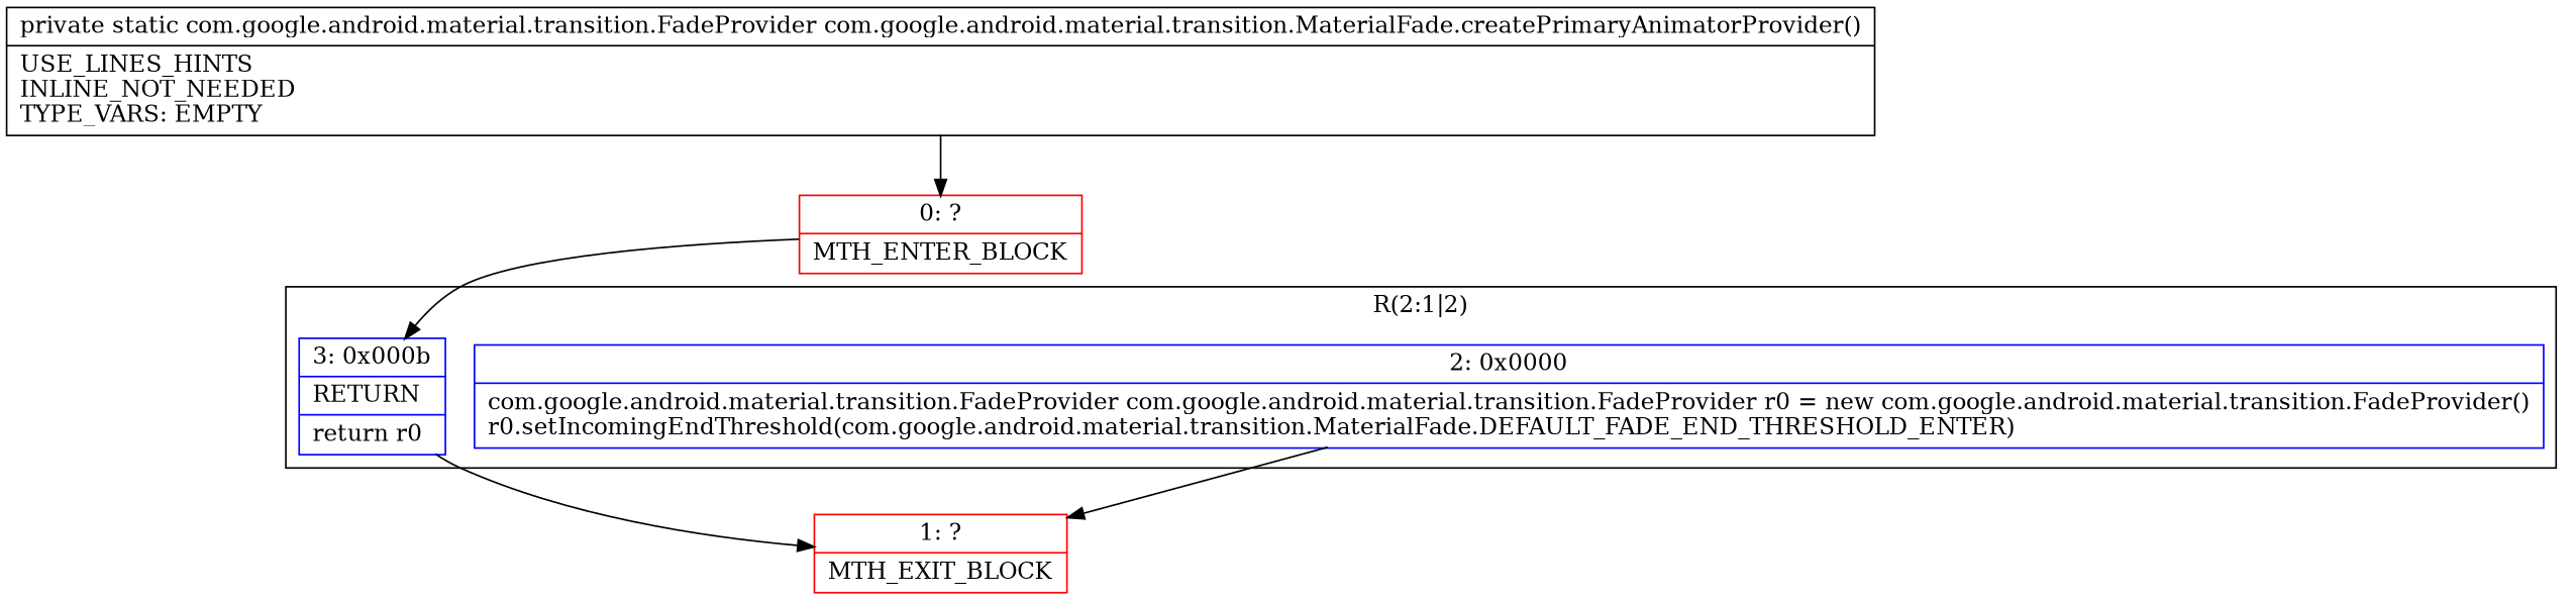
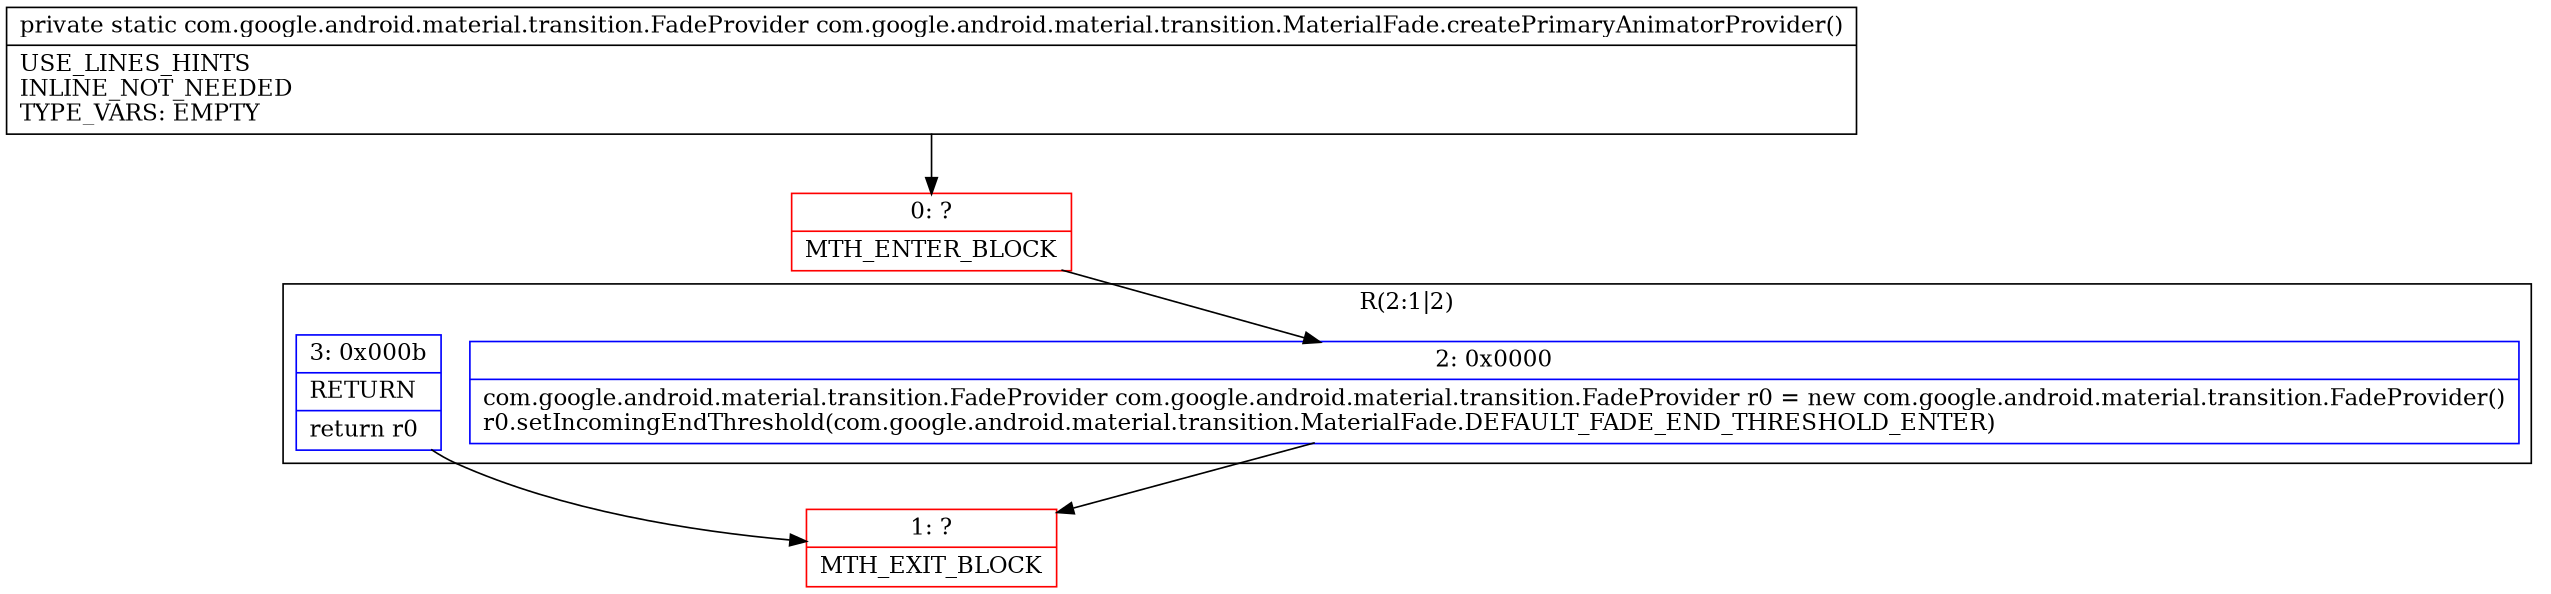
  digraph {
    node [color=blue shape=record]
    n1 [label="{2\:\ 0x0000|com.google.android.material.transition.FadeProvider com.google.android.material.transition.FadeProvider r0 = new com.google.android.material.transition.FadeProvider()\lr0.setIncomingEndThreshold(com.google.android.material.transition.MaterialFade.DEFAULT_FADE_END_THRESHOLD_ENTER)\l}"]
    n2 [label="{3\:\ 0x000b|RETURN\l|return r0\l}"]
    n3 [color=red label="{1\:\ ?|MTH_EXIT_BLOCK\l}"]
    n4 [color=red label="{0\:\ ?|MTH_ENTER_BLOCK\l}"]
    n5 [label="{private static com.google.android.material.transition.FadeProvider com.google.android.material.transition.MaterialFade.createPrimaryAnimatorProvider()  | USE_LINES_HINTS\lINLINE_NOT_NEEDED\lTYPE_VARS: EMPTY\l}" color=""]
    subgraph cluster_1 {
      label="R(2:1|2)"
      n1
      n2
    }
    n1 -> n3
    n2 -> n3
-   n4 -> n2
+   n4 -> n1
    n5 -> n4
  }
